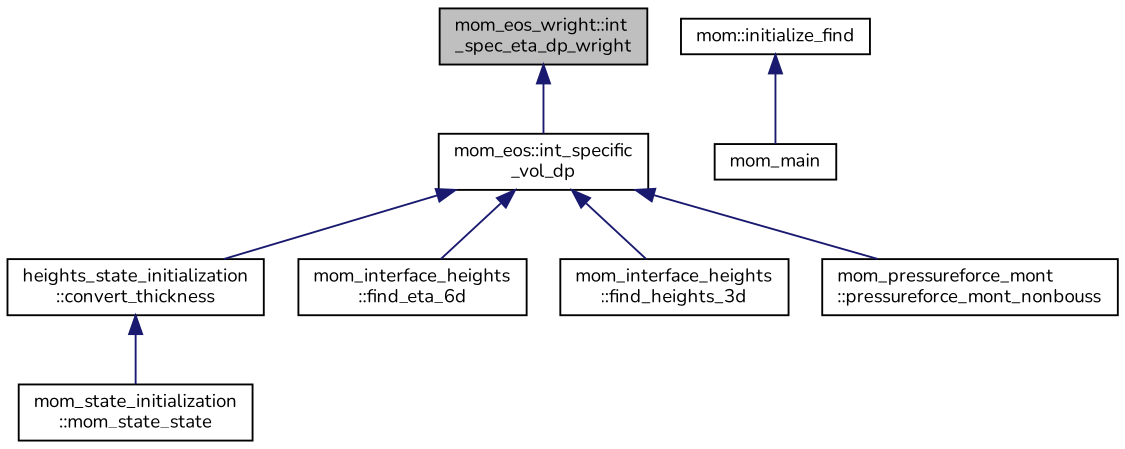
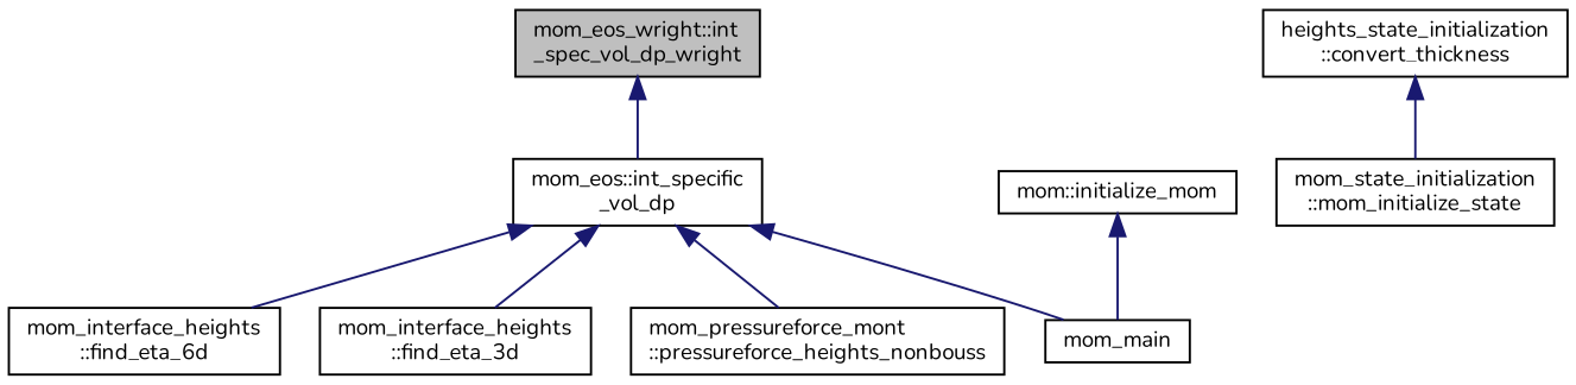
  digraph {
    fontname=Nunito
    rankdir=TB
    node [color=black fillcolor=white fontname=Nunito fontsize=10 shape=record style=filled]
    edge [color=midnightblue dir=back fontname=Nunito fontsize=10 labelfontname=Helvetica labelfontsize=10 style=solid]
-   n1 [fillcolor=grey75 fontcolor=black height=0.2 label="mom_eos_wright::int\l_spec_eta_dp_wright" width=0.4]
+   n1 [fillcolor=grey75 fontcolor=black height=0.2 label="mom_eos_wright::int\l_spec_vol_dp_wright" width=0.4]
    n2 [height=0.2 label="mom_eos::int_specific\l_vol_dp" width=0.4]
    n3 [height=0.2 label="heights_state_initialization\l::convert_thickness" width=0.4]
    n4 [height=0.2 label="mom_interface_heights\l::find_eta_6d" width=0.4]
-   n5 [height=0.2 label="mom_interface_heights\l::find_heights_3d" width=0.4]
-   n6 [height=0.2 label="mom_pressureforce_mont\l::pressureforce_mont_nonbouss" width=0.4]
-   n7 [height=0.2 label="mom_state_initialization\l::mom_state_state" width=0.4]
-   n8 [height=0.2 label="mom::initialize_find" width=0.4]
+   n5 [height=0.2 label="mom_interface_heights\l::find_eta_3d" width=0.4]
+   n6 [height=0.2 label="mom_pressureforce_mont\l::pressureforce_heights_nonbouss" width=0.4]
+   n7 [height=0.2 label="mom_state_initialization\l::mom_initialize_state" width=0.4]
+   n8 [height=0.2 label="mom::initialize_mom" width=0.4]
    n9 [height=0.2 label=mom_main width=0.4]
    n1 -> n2
-   n2 -> n3
+   n2 -> n9
    n2 -> n4
    n2 -> n5
    n2 -> n6
    n3 -> n7
    n8 -> n9
  }
